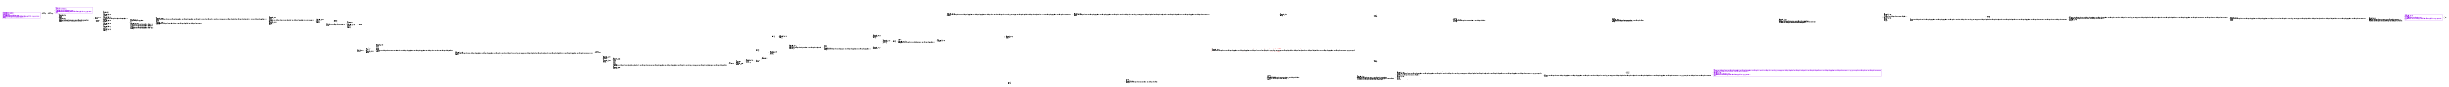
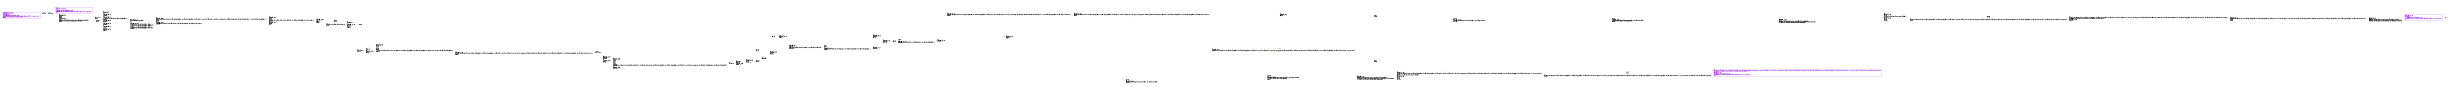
  digraph {
    fontname="DejaVu Sans Mono"
    rankdir=LR
    node [fontname="DejaVu Sans Mono" shape=record]
    edge [fontname="DejaVu Sans Mono"]
    n1 [label="ALOAD 0\lALOAD 14\lALOAD 2\lL46\lLINENUMBER 4470 L46\lINVOKESPECIAL com/sleepycat/je/Cursor.checkDataMatch (Lcom/sleepycat/je/DatabaseEntry;Lcom/sleepycat/je/DatabaseEntry;)Z\lIFNE L42\l"]
    n2 [label="L42\lLINENUMBER 4476 L42\lFRAME SAME\lALOAD 10\lIFNULL L48\l"]
    n3 [label="L2\lLINENUMBER 4490 L2\lFRAME FULL [com/sleepycat/je/Cursor com/sleepycat/je/DatabaseEntry com/sleepycat/je/DatabaseEntry com/sleepycat/je/txn/LockType com/sleepycat/je/txn/LockType java/util/Comparator com/sleepycat/je/CacheMode com/sleepycat/je/dbi/SearchMode I I com/sleepycat/je/OperationResult I I I com/sleepycat/je/DatabaseEntry com/sleepycat/je/dbi/CursorImpl] [java/lang/Throwable]\lASTORE 19\l"]
    n4 [label="L47\lLINENUMBER 4471 L47\lACONST_NULL\lASTORE 10\l"]
    n5 [label="L48\lLINENUMBER 4481 L48\lFRAME SAME\lGOTO L51\l"]
    n6 [label="ILOAD 11\lIFNE L48\l"]
    n7 [label="L3\lILOAD 8\lIFEQ L61\l"]
    n8 [label="L9\lFRAME SAME1 I\lISTORE 9\lL10\lLINENUMBER 4394 L10\lACONST_NULL\lASTORE 10\lL11\lLINENUMBER 4395 L11\lALOAD 7\lINVOKEVIRTUAL com/sleepycat/je/dbi/SearchMode.isExactSearch ()Z\lISTORE 11\lL12\lLINENUMBER 4396 L12\lICONST_0\lISTORE 12\lL13\lLINENUMBER 4397 L13\lICONST_0\lISTORE 13\lL14\lLINENUMBER 4399 L14\lACONST_NULL\lASTORE 14\lL15\lLINENUMBER 4400 L15\lILOAD 11\lIFEQ L16\l"]
    n9 [label="L16\lLINENUMBER 4405 L16\lFRAME FULL [com/sleepycat/je/Cursor com/sleepycat/je/DatabaseEntry com/sleepycat/je/DatabaseEntry com/sleepycat/je/txn/LockType com/sleepycat/je/txn/LockType java/util/Comparator com/sleepycat/je/CacheMode com/sleepycat/je/dbi/SearchMode I I N I I I com/sleepycat/je/DatabaseEntry] []\lALOAD 0\lICONST_0\lALOAD 6\lL19\lLINENUMBER 4406 L19\lINVOKESPECIAL com/sleepycat/je/Cursor.beginMoveCursor (ZLcom/sleepycat/je/CacheMode;)Lcom/sleepycat/je/dbi/CursorImpl;\lASTORE 15\l"]
    n10 [label="L17\lLINENUMBER 4401 L17\lNEW com/sleepycat/je/DatabaseEntry\lDUP\lALOAD 2\lL18\lLINENUMBER 4402 L18\lINVOKEVIRTUAL com/sleepycat/je/DatabaseEntry.getData ()[B\lALOAD 2\lINVOKEVIRTUAL com/sleepycat/je/DatabaseEntry.getOffset ()I\lALOAD 2\lINVOKEVIRTUAL com/sleepycat/je/DatabaseEntry.getSize ()I\lINVOKESPECIAL com/sleepycat/je/DatabaseEntry.\<init\> ([BII)V\lASTORE 14\l"]
    n11 [label="L0\lLINENUMBER 4410 L0\lALOAD 15\lALOAD 1\lALOAD 5\lINVOKEVIRTUAL com/sleepycat/je/dbi/CursorImpl.searchRange (Lcom/sleepycat/je/DatabaseEntry;Ljava/util/Comparator;)I\lISTORE 16\lL20\lLINENUMBER 4412 L20\lILOAD 16\lICONST_1\lIAND\lIFEQ L21\l"]
    n12 [label="L60\lLINENUMBER 4510 L60\lFRAME FULL [com/sleepycat/je/Cursor com/sleepycat/je/DatabaseEntry com/sleepycat/je/DatabaseEntry com/sleepycat/je/txn/LockType com/sleepycat/je/txn/LockType java/util/Comparator com/sleepycat/je/CacheMode com/sleepycat/je/dbi/SearchMode I I com/sleepycat/je/OperationResult I I I com/sleepycat/je/DatabaseEntry com/sleepycat/je/dbi/CursorImpl I] []\lILOAD 13\lIFEQ L69\l"]
    n13 [label="L70\lLINENUMBER 4511 L70\lALOAD 0\lGETFIELD com/sleepycat/je/Cursor.cursorImpl : Lcom/sleepycat/je/dbi/CursorImpl;\lGETSTATIC com/sleepycat/je/txn/LockType.RANGE_READ : Lcom/sleepycat/je/txn/LockType;\lINVOKEVIRTUAL com/sleepycat/je/dbi/CursorImpl.lockEof (Lcom/sleepycat/je/txn/LockType;)V\l"]
    n14 [color=purple fontcolor=purple label="L69\lLINENUMBER 4514 L69\lFRAME SAME\lALOAD 10\lLDC \"fe083378-b19e-437a-a9ef-d9bb67470cdf\"\lINVOKESTATIC edu/cmu/cs/mvelezce/java/execute/region/RegionsManager.exit (Ljava/lang/String;)V\lARETURN\lL71\l" penwidth=3]
    exit
    n16 [label="L37\lFRAME SAME\lICONST_0\l"]
    n17 [label="L38\lFRAME SAME1 I\lISTORE 12\lL39\lLINENUMBER 4456 L39\lICONST_0\lISTORE 9\l"]
    n18 [label="L34\lLINENUMBER 4459 L34\lFRAME SAME\lALOAD 10\lIFNONNULL L40\l"]
    n19 [label="ALOAD 0\lALOAD 1\lL49\lLINENUMBER 4478 L49\lINVOKESPECIAL com/sleepycat/je/Cursor.checkRangeConstraint (Lcom/sleepycat/je/DatabaseEntry;)Z\lIFNE L48\l"]
    n20 [label="L50\lLINENUMBER 4479 L50\lACONST_NULL\lASTORE 10\l"]
    n21 [label="L51\lLINENUMBER 4486 L51\lFRAME FULL [com/sleepycat/je/Cursor com/sleepycat/je/DatabaseEntry com/sleepycat/je/DatabaseEntry com/sleepycat/je/txn/LockType com/sleepycat/je/txn/LockType java/util/Comparator com/sleepycat/je/CacheMode com/sleepycat/je/dbi/SearchMode I I com/sleepycat/je/OperationResult I I I com/sleepycat/je/DatabaseEntry com/sleepycat/je/dbi/CursorImpl I] []\lICONST_1\lISTORE 8\l"]
    n22 [label="L55\lLINENUMBER 4494 L55\lALOAD 0\lGETFIELD com/sleepycat/je/Cursor.dbImpl : Lcom/sleepycat/je/dbi/DatabaseImpl;\lINVOKEVIRTUAL com/sleepycat/je/dbi/DatabaseImpl.getEnv ()Lcom/sleepycat/je/dbi/EnvironmentImpl;\lINVOKEVIRTUAL com/sleepycat/je/dbi/EnvironmentImpl.incBinDeltaGets ()V\l"]
    n23 [label="L52\lLINENUMBER 4497 L52\lFRAME SAME\lALOAD 15\lINVOKEVIRTUAL com/sleepycat/je/dbi/CursorImpl.releaseBIN ()V\lL56\lLINENUMBER 4498 L56\lALOAD 0\lALOAD 15\lALOAD 10\lIFNULL L57\l"]
    n24 [label="L57\lFRAME FULL [com/sleepycat/je/Cursor com/sleepycat/je/DatabaseEntry com/sleepycat/je/DatabaseEntry com/sleepycat/je/txn/LockType com/sleepycat/je/txn/LockType java/util/Comparator com/sleepycat/je/CacheMode com/sleepycat/je/dbi/SearchMode I I com/sleepycat/je/OperationResult I I I com/sleepycat/je/DatabaseEntry com/sleepycat/je/dbi/CursorImpl I] [com/sleepycat/je/Cursor com/sleepycat/je/dbi/CursorImpl]\lICONST_0\l"]
    n25 [label="ICONST_1\lGOTO L58\l"]
    n26 [label="L32\lLINENUMBER 4466 L32\lFRAME SAME\lALOAD 10\lIFNULL L42\l"]
    n27 [label="L43\lLINENUMBER 4467 L43\lILOAD 12\lIFEQ L44\l"]
    n28 [label="ILOAD 11\lIFEQ L42\l"]
    n29 [label="L8\lFRAME APPEND [I]\lICONST_0\l"]
    n30 [label="L22\lLINENUMBER 4422 L22\lILOAD 16\lICONST_2\lIAND\lIFEQ L23\l"]
    n31 [label="L21\lLINENUMBER 4483 L21\lFRAME FULL [com/sleepycat/je/Cursor com/sleepycat/je/DatabaseEntry com/sleepycat/je/DatabaseEntry com/sleepycat/je/txn/LockType com/sleepycat/je/txn/LockType java/util/Comparator com/sleepycat/je/CacheMode com/sleepycat/je/dbi/SearchMode I I N I I I com/sleepycat/je/DatabaseEntry com/sleepycat/je/dbi/CursorImpl I] []\lICONST_1\lISTORE 13\l"]
    n32 [label="L23\lFRAME APPEND [com/sleepycat/je/dbi/CursorImpl I]\lICONST_0\l"]
    n33 [label="ICONST_1\lGOTO L24\l"]
    n34 [label="ICONST_1\lGOTO L27\l"]
    n35 [label="L27\lFRAME SAME1 I\lISTORE 18\lL28\lLINENUMBER 4431 L28\lILOAD 17\lIFEQ L29\l"]
    n36 [label="L30\lLINENUMBER 4432 L30\lALOAD 15\lALOAD 1\lALOAD 2\lALOAD 3\lICONST_0\lICONST_1\lICONST_0\lINVOKEVIRTUAL com/sleepycat/je/dbi/CursorImpl.lockAndGetCurrent (Lcom/sleepycat/je/DatabaseEntry;Lcom/sleepycat/je/DatabaseEntry;Lcom/sleepycat/je/txn/LockType;ZZZ)Lcom/sleepycat/je/OperationResult;\lASTORE 10\l"]
    n37 [label="L29\lLINENUMBER 4447 L29\lFRAME FULL [com/sleepycat/je/Cursor com/sleepycat/je/DatabaseEntry com/sleepycat/je/DatabaseEntry com/sleepycat/je/txn/LockType com/sleepycat/je/txn/LockType java/util/Comparator com/sleepycat/je/CacheMode com/sleepycat/je/dbi/SearchMode I I com/sleepycat/je/OperationResult I I I com/sleepycat/je/DatabaseEntry com/sleepycat/je/dbi/CursorImpl I I I] []\lILOAD 17\lIFEQ L31\l"]
    n38 [label="L45\lLINENUMBER 4468 L45\lACONST_NULL\lASTORE 10\lGOTO L42\l"]
    n39 [label="L44\lLINENUMBER 4469 L44\lFRAME SAME\lALOAD 7\lGETSTATIC com/sleepycat/je/dbi/SearchMode.BOTH : Lcom/sleepycat/je/dbi/SearchMode;\lIF_ACMPNE L42\l"]
    n40 [color=purple fontcolor=purple label="L67\lFRAME FULL [com/sleepycat/je/Cursor com/sleepycat/je/DatabaseEntry com/sleepycat/je/DatabaseEntry com/sleepycat/je/txn/LockType com/sleepycat/je/txn/LockType java/util/Comparator com/sleepycat/je/CacheMode com/sleepycat/je/dbi/SearchMode I I com/sleepycat/je/OperationResult I I I com/sleepycat/je/DatabaseEntry com/sleepycat/je/dbi/CursorImpl T T T java/lang/Throwable] [com/sleepycat/je/Cursor com/sleepycat/je/dbi/CursorImpl I]\lINVOKESPECIAL com/sleepycat/je/Cursor.endMoveCursor (Lcom/sleepycat/je/dbi/CursorImpl;Z)V\lL68\lLINENUMBER 4499 L68\lALOAD 19\lLDC \"fe083378-b19e-437a-a9ef-d9bb67470cdf\"\lINVOKESTATIC edu/cmu/cs/mvelezce/java/execute/region/RegionsManager.exit (Ljava/lang/String;)V\lATHROW\l" penwidth=3]
    n41 [label="L24\lFRAME SAME1 I\lISTORE 17\lL25\lLINENUMBER 4424 L25\lILOAD 16\lICONST_4\lIAND\lIFEQ L26\l"]
    n42 [label="L26\lFRAME APPEND [I]\lICONST_0\l"]
    n43 [label="ILOAD 9\lIFEQ L52\l"]
    n44 [label="ALOAD 15\lL53\lLINENUMBER 4492 L53\lINVOKEVIRTUAL com/sleepycat/je/dbi/CursorImpl.getBIN ()Lcom/sleepycat/je/tree/BIN;\lIFNULL L52\l"]
    n45 [label="ALOAD 15\lL54\lLINENUMBER 4493 L54\lINVOKEVIRTUAL com/sleepycat/je/dbi/CursorImpl.getBIN ()Lcom/sleepycat/je/tree/BIN;\lINVOKEVIRTUAL com/sleepycat/je/tree/BIN.isBINDelta ()Z\lIFEQ L52\l"]
    n46 [label="ALOAD 15\lL63\lLINENUMBER 4493 L63\lINVOKEVIRTUAL com/sleepycat/je/dbi/CursorImpl.getBIN ()Lcom/sleepycat/je/tree/BIN;\lINVOKEVIRTUAL com/sleepycat/je/tree/BIN.isBINDelta ()Z\lIFEQ L61\l"]
    n47 [label="L61\lLINENUMBER 4497 L61\lFRAME FULL [com/sleepycat/je/Cursor com/sleepycat/je/DatabaseEntry com/sleepycat/je/DatabaseEntry com/sleepycat/je/txn/LockType com/sleepycat/je/txn/LockType java/util/Comparator com/sleepycat/je/CacheMode com/sleepycat/je/dbi/SearchMode I I com/sleepycat/je/OperationResult I I I com/sleepycat/je/DatabaseEntry com/sleepycat/je/dbi/CursorImpl T T T java/lang/Throwable] []\lALOAD 15\lINVOKEVIRTUAL com/sleepycat/je/dbi/CursorImpl.releaseBIN ()V\lL65\lLINENUMBER 4498 L65\lALOAD 0\lALOAD 15\lALOAD 10\lIFNULL L66\l"]
    n48 [label="L64\lLINENUMBER 4494 L64\lALOAD 0\lGETFIELD com/sleepycat/je/Cursor.dbImpl : Lcom/sleepycat/je/dbi/DatabaseImpl;\lINVOKEVIRTUAL com/sleepycat/je/dbi/DatabaseImpl.getEnv ()Lcom/sleepycat/je/dbi/EnvironmentImpl;\lINVOKEVIRTUAL com/sleepycat/je/dbi/EnvironmentImpl.incBinDeltaGets ()V\l"]
    n49 [label="L66\lFRAME FULL [com/sleepycat/je/Cursor com/sleepycat/je/DatabaseEntry com/sleepycat/je/DatabaseEntry com/sleepycat/je/txn/LockType com/sleepycat/je/txn/LockType java/util/Comparator com/sleepycat/je/CacheMode com/sleepycat/je/dbi/SearchMode I I com/sleepycat/je/OperationResult I I I com/sleepycat/je/DatabaseEntry com/sleepycat/je/dbi/CursorImpl T T T java/lang/Throwable] [com/sleepycat/je/Cursor com/sleepycat/je/dbi/CursorImpl]\lICONST_0\l"]
    n50 [label="ICONST_1\lGOTO L67\l"]
-   n51 [label="ILOAD 9\lIFEQ L61\l"]
    n52 [label="ALOAD 15\lL62\lLINENUMBER 4492 L62\lINVOKEVIRTUAL com/sleepycat/je/dbi/CursorImpl.getBIN ()Lcom/sleepycat/je/tree/BIN;\lIFNULL L61\l"]
    n53 [label="L58\lFRAME FULL [com/sleepycat/je/Cursor com/sleepycat/je/DatabaseEntry com/sleepycat/je/DatabaseEntry com/sleepycat/je/txn/LockType com/sleepycat/je/txn/LockType java/util/Comparator com/sleepycat/je/CacheMode com/sleepycat/je/dbi/SearchMode I I com/sleepycat/je/OperationResult I I I com/sleepycat/je/DatabaseEntry com/sleepycat/je/dbi/CursorImpl I] [com/sleepycat/je/Cursor com/sleepycat/je/dbi/CursorImpl I]\lINVOKESPECIAL com/sleepycat/je/Cursor.endMoveCursor (Lcom/sleepycat/je/dbi/CursorImpl;Z)V\lL59\lLINENUMBER 4499 L59\lGOTO L60\l"]
    n54 [label="L31\lLINENUMBER 4448 L31\lFRAME SAME\lACONST_NULL\lASTORE 10\lL33\lLINENUMBER 4449 L33\lILOAD 18\lIFNE L34\l"]
    n55 [label="ALOAD 11\lIFNONNULL L32\l"]
    n56 [label="ALOAD 1\lIFNULL L6\l"]
    n57 [color=purple fontcolor=purple label="L6\lFRAME SAME\lNEW java/lang/AssertionError\lDUP\lINVOKESPECIAL java/lang/AssertionError.\<init\> ()V\lLDC \"fe083378-b19e-437a-a9ef-d9bb67470cdf\"\lINVOKESTATIC edu/cmu/cs/mvelezce/java/execute/region/RegionsManager.exit (Ljava/lang/String;)V\lATHROW\l" penwidth=3]
    n58 [label="ALOAD 2\lIFNONNULL L5\l"]
    n59 [label="L5\lLINENUMBER 4391 L5\lFRAME SAME\lICONST_0\lISTORE 8\lL7\lLINENUMBER 4392 L7\lALOAD 0\lGETFIELD com/sleepycat/je/Cursor.dbImpl : Lcom/sleepycat/je/dbi/DatabaseImpl;\lINVOKEVIRTUAL com/sleepycat/je/dbi/DatabaseImpl.isInternalDb ()Z\lIFNE L8\l"]
    n60 [label="L41\lFRAME SAME1 I\lISTORE 13\l"]
    n61 [label="L40\lFRAME SAME\lICONST_3\l"]
    n62 [label="ICONST_1\lGOTO L41\l"]
    n63 [label="L35\lLINENUMBER 4450 L35\lALOAD 0\lALOAD 15\lALOAD 1\lALOAD 2\lALOAD 4\lICONST_0\lALOAD 5\lACONST_NULL\lINVOKESPECIAL com/sleepycat/je/Cursor.searchRangeAdvanceAndCheckKey (Lcom/sleepycat/je/dbi/CursorImpl;Lcom/sleepycat/je/DatabaseEntry;Lcom/sleepycat/je/DatabaseEntry;Lcom/sleepycat/je/txn/LockType;ZLjava/util/Comparator;Lcom/sleepycat/je/dbi/RangeConstraint;)Lcom/sleepycat/je/OperationResult;\lASTORE 10\lL36\lLINENUMBER 4455 L36\lALOAD 10\lIFNULL L37\l"]
    n64 [label="L1\lLINENUMBER 4490 L1\lILOAD 8\lIFEQ L52\l"]
    n65 [label="ICONST_1\lGOTO L9\l"]
    n66 [color=purple fontcolor=purple label="TRYCATCHBLOCK L0 L1 L2 null\lTRYCATCHBLOCK L2 L3 L2 null\lL4\lLINENUMBER 4389 L4\lLDC \"fe083378-b19e-437a-a9ef-d9bb67470cdf\"\lINVOKESTATIC edu/cmu/cs/mvelezce/java/execute/region/RegionsManager.enter (Ljava/lang/String;)V\lGETSTATIC com/sleepycat/je/Cursor.$assertionsDisabled : Z\lIFNE L5\l" penwidth=3]
    n1 -> n2
    n1 -> n3 [color=red style=dashed]
    n1 -> n4
    n2 -> n3 [color=red style=dashed]
    n2 -> n5
    n2 -> n6
    n3 -> n3 [color=red style=dashed]
    n3 -> n7
    n4 -> n2
    n4 -> n3 [color=red style=dashed]
    n5 -> n3 [color=red style=dashed]
    n5 -> n21
    n6 -> n3 [color=red style=dashed]
    n6 -> n5
    n6 -> n19
    n7 -> n47
    n8 -> n9
    n8 -> n10
    n9 -> n11
    n10 -> n9
    n11 -> n3 [color=red style=dashed]
    n11 -> n30
    n11 -> n31
    n12 -> n13
    n12 -> n14
    n13 -> n14
    n14 -> exit
    n16 -> n3 [color=red style=dashed]
    n16 -> n17
    n17 -> n3 [color=red style=dashed]
    n17 -> n18
    n18 -> n3 [color=red style=dashed]
    n18 -> n60
    n18 -> n61
    n19 -> n3 [color=red style=dashed]
    n19 -> n5
    n19 -> n20
    n20 -> n3 [color=red style=dashed]
    n20 -> n5
    n21 -> n3 [color=red style=dashed]
    n21 -> n64
    n22 -> n23
    n23 -> n24
    n23 -> n25
    n24 -> n53
    n25 -> n53
    n26 -> n2
    n26 -> n3 [color=red style=dashed]
    n26 -> n27
    n27 -> n3 [color=red style=dashed]
    n27 -> n38
    n27 -> n39
    n28 -> n2
    n28 -> n3 [color=red style=dashed]
    n28 -> n27
    n29 -> n8
    n30 -> n3 [color=red style=dashed]
    n30 -> n32
    n30 -> n33
    n31 -> n3 [color=red style=dashed]
    n31 -> n21
    n32 -> n3 [color=red style=dashed]
    n32 -> n41
    n33 -> n3 [color=red style=dashed]
    n33 -> n41
    n34 -> n3 [color=red style=dashed]
    n34 -> n35
    n35 -> n3 [color=red style=dashed]
    n35 -> n36
    n35 -> n37
    n36 -> n3 [color=red style=dashed]
    n36 -> n37
    n37 -> n3 [color=red style=dashed]
    n37 -> n54
    n37 -> n55
    n38 -> n2
    n38 -> n3 [color=red style=dashed]
    n39 -> n1
    n39 -> n2
    n39 -> n3 [color=red style=dashed]
    n40 -> exit
    n41 -> n3 [color=red style=dashed]
    n41 -> n34
    n41 -> n42
    n42 -> n3 [color=red style=dashed]
    n42 -> n35
    n43 -> n23
    n43 -> n44
    n44 -> n23
    n44 -> n45
    n45 -> n22
    n45 -> n23
    n46 -> n47
    n46 -> n48
    n47 -> n49
    n47 -> n50
    n48 -> n47
    n49 -> n40
    n50 -> n40
-   n51 -> n47
-   n51 -> n52
    n52 -> n46
    n52 -> n47
    n53 -> n12
    n54 -> n3 [color=red style=dashed]
    n54 -> n18
    n54 -> n63
    n55 -> n3 [color=red style=dashed]
    n55 -> n26
    n55 -> n54
    n56 -> n57
    n56 -> n58
    n57 -> exit
    n58 -> n57
    n58 -> n59
    n59 -> n29
    n59 -> n65
    n60 -> n3 [color=red style=dashed]
    n60 -> n26
    n61 -> n3 [color=red style=dashed]
    n61 -> n60
    n62 -> n3 [color=red style=dashed]
    n62 -> n60 [color=red]
    n63 -> n3 [color=red style=dashed]
    n63 -> n16
    n64 -> n23
    n64 -> n43
    n65 -> n8
    n66 -> n56
    n66 -> n59
  }
